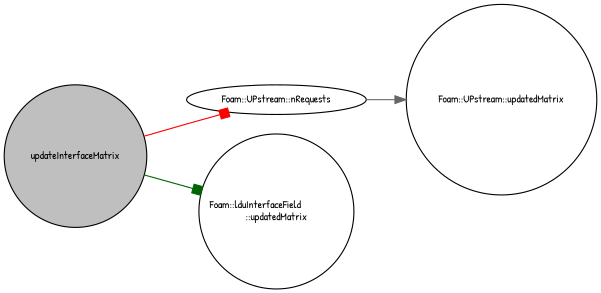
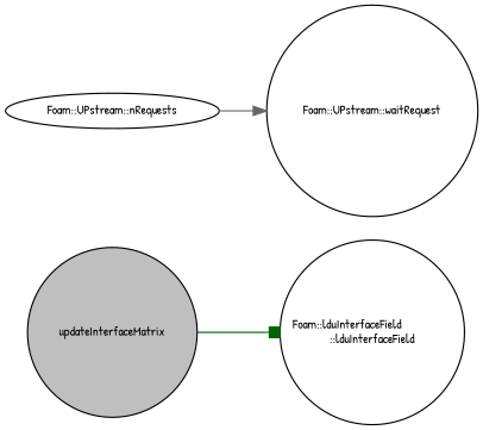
  digraph {
    fontname="Patrick Hand"
    rankdir=LR
    node [color=black fontname="Patrick Hand" fontsize=10 shape=circle]
    edge [arrowhead=box fontname="Patrick Hand" fontsize=10 labelfontname=FreeSans labelfontsize=10 style=solid]
    n1 [fillcolor=grey75 fontcolor=black height=0.2 label=updateInterfaceMatrix style=filled width=0.4]
    n2 [height=0.2 label="Foam::UPstream::nRequests" shape=ellipse width=0.4]
-   n3 [height=0.2 label="Foam::lduInterfaceField\l::updatedMatrix" width=0.4]
-   n4 [height=0.2 label="Foam::UPstream::updatedMatrix" width=0.4]
-   n1 -> n2 [color=red]
+   n3 [height=0.2 label="Foam::lduInterfaceField\l::lduInterfaceField" width=0.4]
+   n4 [height=0.2 label="Foam::UPstream::waitRequest" width=0.4]
    n1 -> n3 [color=darkgreen]
    n2 -> n4 [arrowhead=normal color=gray40]
  }
